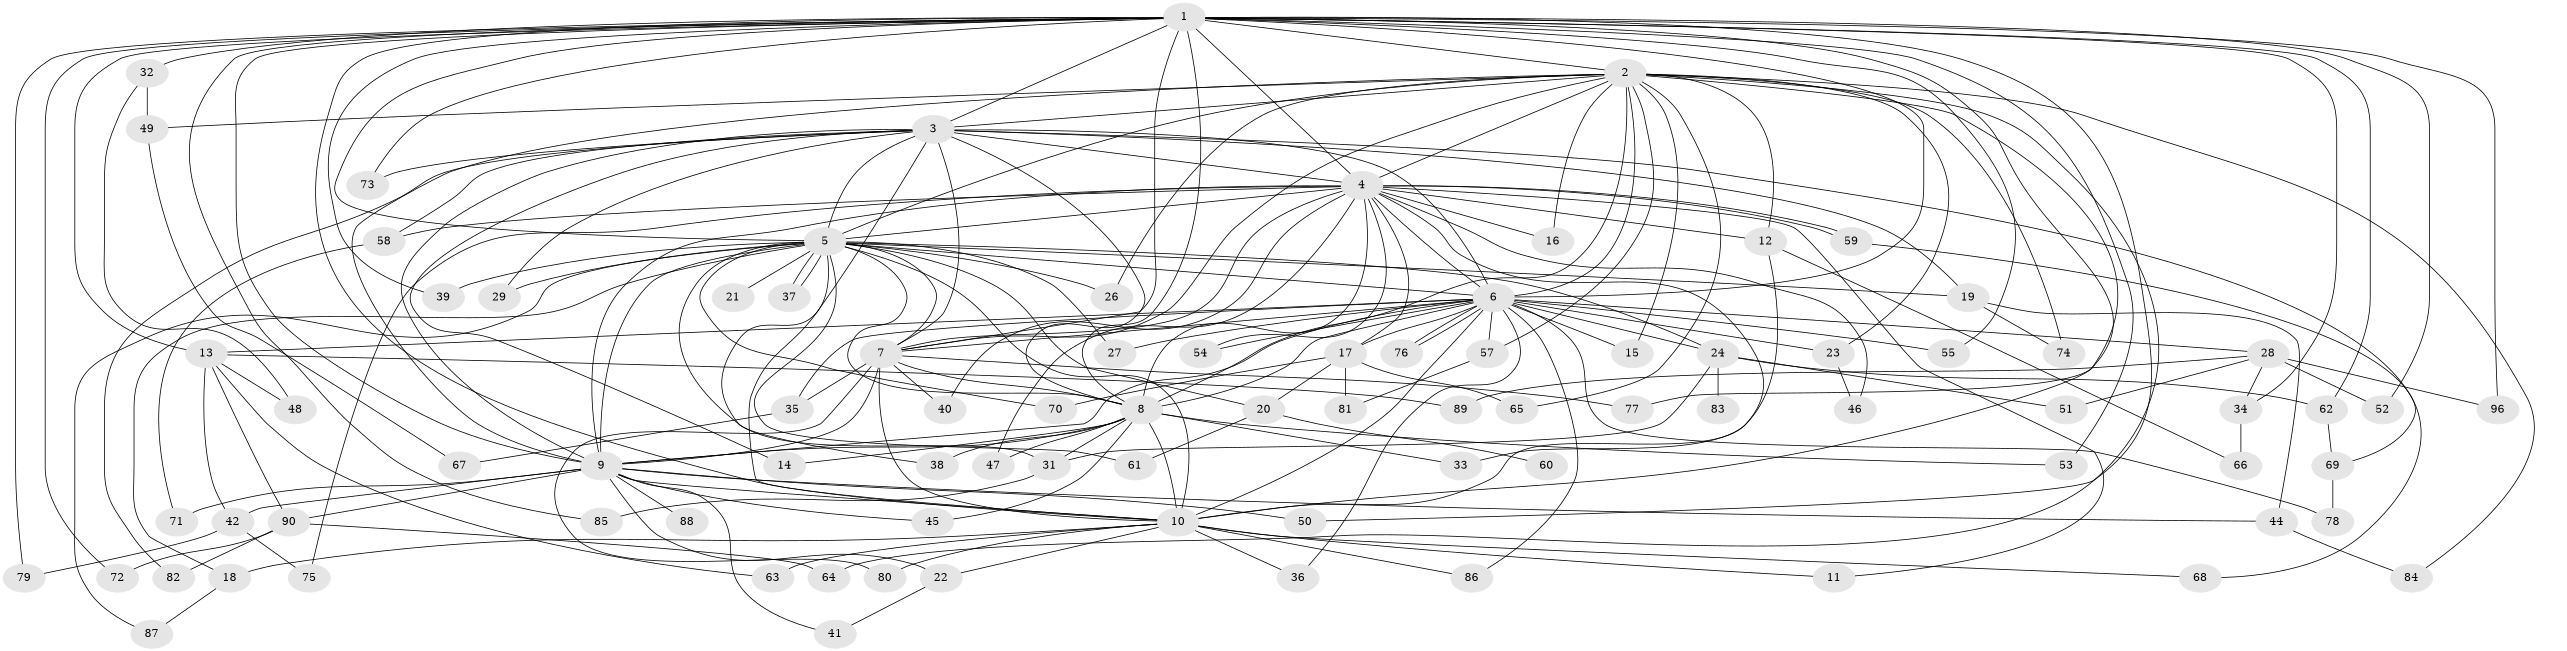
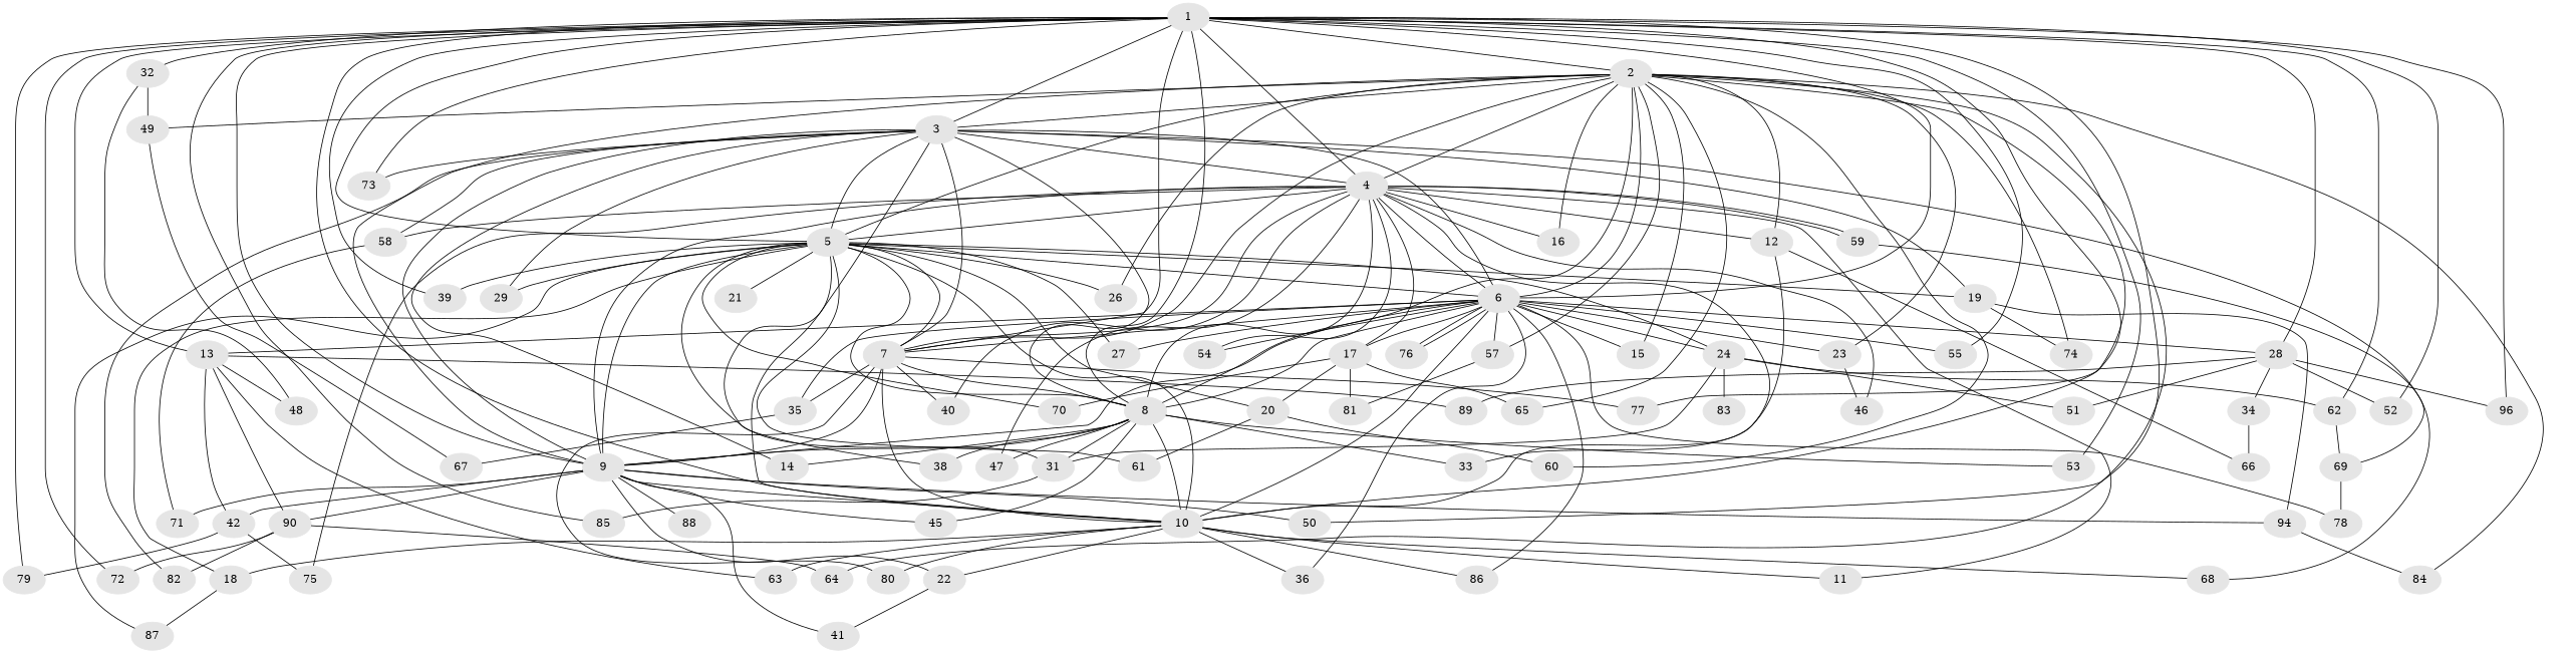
  graph {
    node [color=gray90 style=filled]
    1
    2
    3
    4
    5
    6
    7
    8
    9
    10
    13
    28
    32
    39
    50
    52
    53
    55
    n19 [label=96]
    62
    72
    73
    77
    79
    85
    12
    15
    16
    23
    26
    49
    57
    60
    64
    65
    74
    84
    14
    19
    29
    58
    69
    82
    11
    17
    40
    46
    47
    54
    59
    75
    18
    20
    21
    24
    27
-   37
    38
    61
    70
    87
    31
    35
    36
    76
    78
    86
    80
    33
    45
    22
    n72 [label=90]
    41
    42
-   44
+   44 [label=94]
    71
    88
    63
    68
    48
    89
    51
    34
    66
    67
    81
    83
    1 -- 2
    1 -- 3
    1 -- 4
    1 -- 5
    1 -- 6
    1 -- 7
    1 -- 8
    1 -- 9
    1 -- 10
    1 -- 13
-   1 -- 34
+   1 -- 28
    1 -- 32
    1 -- 39
    1 -- 50
    1 -- 52
    1 -- 53
    1 -- 55
    1 -- n19
    1 -- 62
    1 -- 72
    1 -- 73
    1 -- 77
    1 -- 79
    1 -- 85
    2 -- 3
    2 -- 4
    2 -- 5
    2 -- 6
    2 -- 7
    2 -- 8
    2 -- 9
    2 -- 10
    2 -- 12
    2 -- 15
    2 -- 16
    2 -- 23
    2 -- 26
    2 -- 49
    2 -- 57
+   2 -- 60
    2 -- 64
    2 -- 65
    2 -- 74
    2 -- 84
    3 -- 4
    3 -- 5
    3 -- 6
    3 -- 7
    3 -- 8
    3 -- 9
    3 -- 10
    3 -- 73
    3 -- 14
    3 -- 19
    3 -- 29
    3 -- 58
    3 -- 69
    3 -- 82
    4 -- 5
    4 -- 6
    4 -- 7
    4 -- 8
    4 -- 9
    4 -- 10
    4 -- 12
    4 -- 16
    4 -- 58
    4 -- 11
    4 -- 17
    4 -- 40
    4 -- 46
    4 -- 47
    4 -- 54
    4 -- 59
    4 -- 59
    4 -- 75
    5 -- 6
    5 -- 7
    5 -- 8
    5 -- 9
    5 -- 10
    5 -- 39
    5 -- 26
    5 -- 19
    5 -- 29
    5 -- 18
    5 -- 20
    5 -- 21
    5 -- 24
    5 -- 27
-   5 -- 37
-   5 -- 37
    5 -- 38
    5 -- 61
    5 -- 70
    5 -- 87
    5 -- 31
    6 -- 7
    6 -- 8
    6 -- 9
    6 -- 10
    6 -- 13
    6 -- 28
    6 -- 55
    6 -- 15
    6 -- 23
    6 -- 57
    6 -- 17
    6 -- 54
    6 -- 24
    6 -- 27
    6 -- 35
    6 -- 36
    6 -- 76
    6 -- 76
    6 -- 78
    6 -- 86
    7 -- 8
    7 -- 9
    7 -- 10
    7 -- 77
    7 -- 40
    7 -- 35
    7 -- 80
    8 -- 9
    8 -- 10
    8 -- 53
    8 -- 14
    8 -- 47
    8 -- 38
    8 -- 31
    8 -- 33
    8 -- 45
    9 -- 10
    9 -- 50
    9 -- 45
    9 -- 22
    9 -- n72
    9 -- 41
    9 -- 42
    9 -- 44
    9 -- 71
    9 -- 88
    10 -- 11
    10 -- 18
    10 -- 36
    10 -- 86
    10 -- 80
    10 -- 22
    10 -- 63
    10 -- 68
    13 -- n72
    13 -- 42
    13 -- 63
    13 -- 48
    13 -- 89
    28 -- 52
    28 -- n19
    28 -- 89
    28 -- 51
    28 -- 34
    32 -- 49
    32 -- 48
    62 -- 69
    12 -- 33
    12 -- 66
    23 -- 46
    49 -- 67
    57 -- 81
    19 -- 74
    19 -- 44
    58 -- 71
    69 -- 78
    17 -- 65
    17 -- 20
    17 -- 70
    17 -- 81
    59 -- 68
    18 -- 87
    20 -- 60
    20 -- 61
    24 -- 62
    24 -- 31
    24 -- 51
    24 -- 83
    31 -- 85
    35 -- 67
    22 -- 41
    n72 -- 72
    n72 -- 64
    n72 -- 82
    42 -- 79
    42 -- 75
    44 -- 84
    34 -- 66
  }
